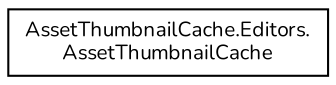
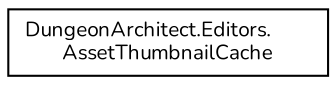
  digraph {
    rankdir=LR
    fontname=Nunito
-   n1 [color=black fillcolor=white fontname=Nunito fontsize=10 height=0.2 label="AssetThumbnailCache.Editors.\lAssetThumbnailCache" shape=record style=filled width=0.4]
+   n1 [color=black fillcolor=white fontname=Nunito fontsize=10 height=0.2 label="DungeonArchitect.Editors.\lAssetThumbnailCache" shape=record style=filled width=0.4]
  }
